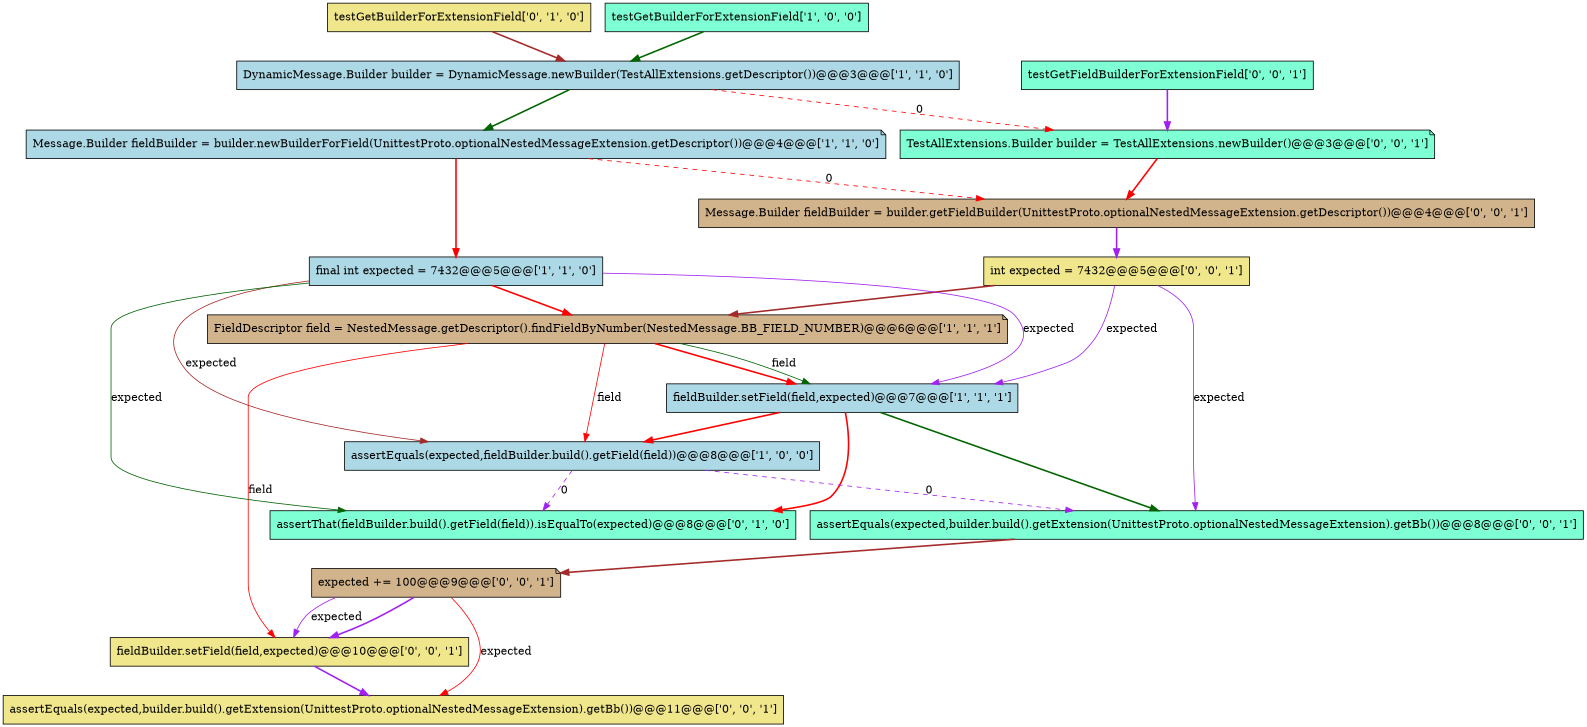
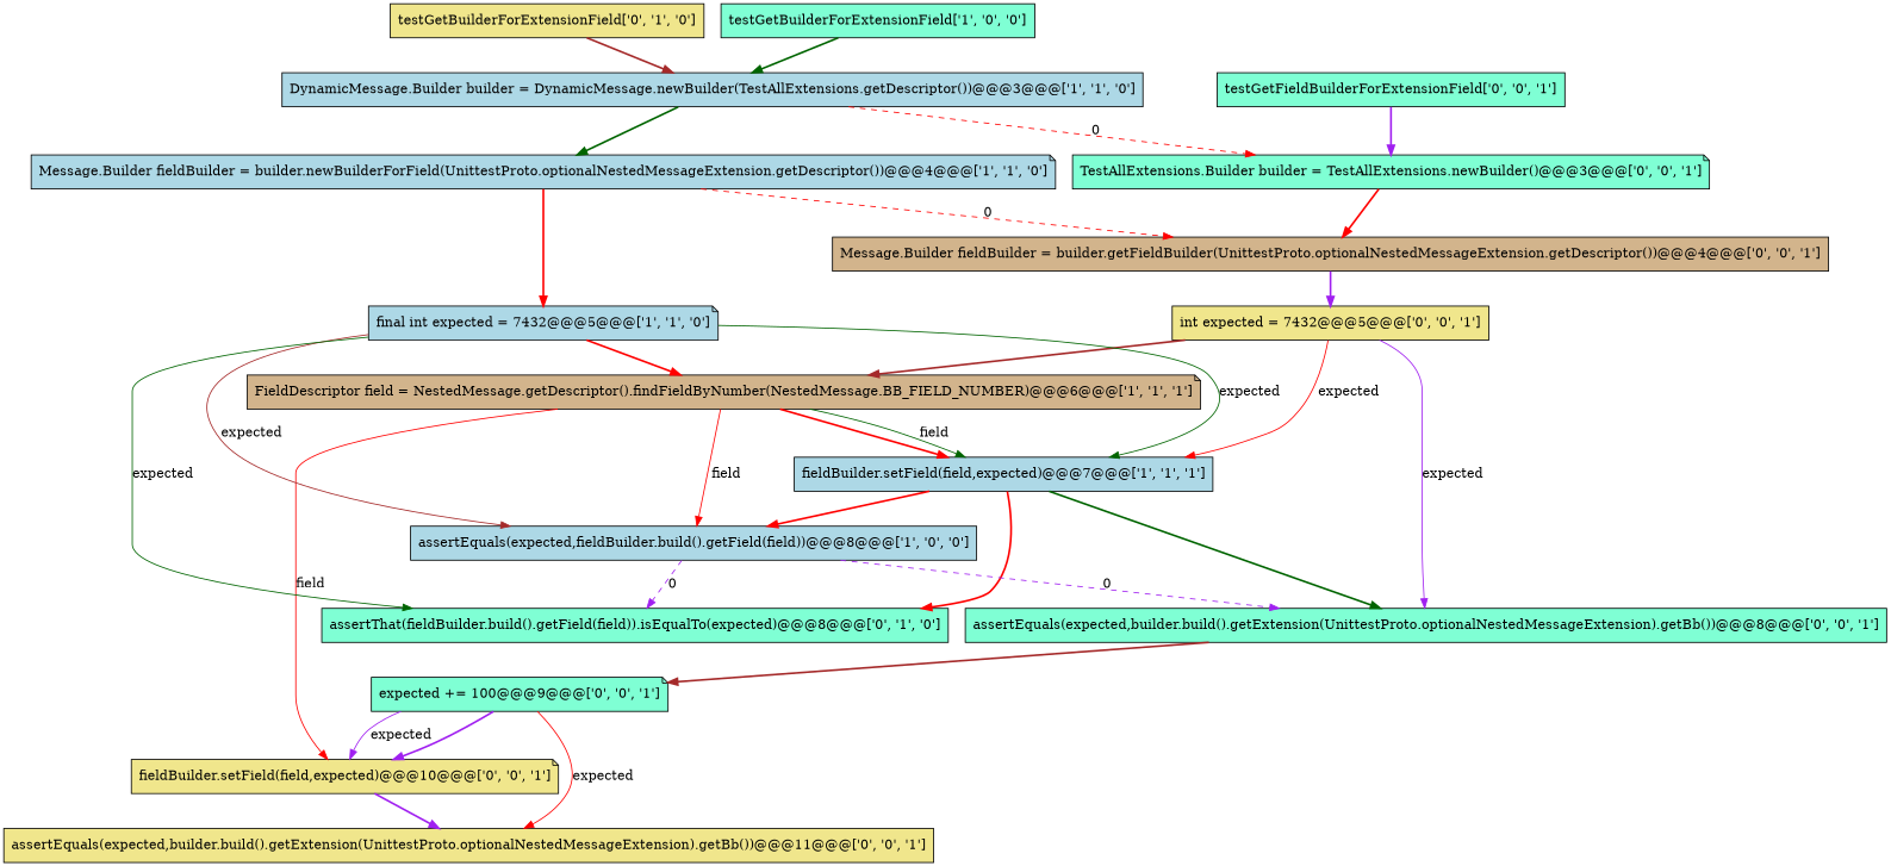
  digraph {
    node [fillcolor=aquamarine shape=box style=filled]
    edge [color=red style=bold]
    n1 [fillcolor=khaki label="int expected = 7432@@@5@@@['0', '0', '1']"]
    n2 [fillcolor=tan label="FieldDescriptor field = NestedMessage.getDescriptor().findFieldByNumber(NestedMessage.BB_FIELD_NUMBER)@@@6@@@['1', '1', '1']" shape=note]
    n3 [label="assertEquals(expected,builder.build().getExtension(UnittestProto.optionalNestedMessageExtension).getBb())@@@8@@@['0', '0', '1']"]
    n4 [fillcolor=lightblue label="fieldBuilder.setField(field,expected)@@@7@@@['1', '1', '1']"]
    n5 [fillcolor=lightblue label="assertEquals(expected,fieldBuilder.build().getField(field))@@@8@@@['1', '0', '0']"]
-   n6 [fillcolor=khaki label="fieldBuilder.setField(field,expected)@@@10@@@['0', '0', '1']"]
-   n7 [fillcolor=tan label="expected += 100@@@9@@@['0', '0', '1']" shape=note]
+   n6 [fillcolor=khaki label="fieldBuilder.setField(field,expected)@@@10@@@['0', '0', '1']" shape=note]
+   n7 [label="expected += 100@@@9@@@['0', '0', '1']" shape=note]
    n8 [label="assertThat(fieldBuilder.build().getField(field)).isEqualTo(expected)@@@8@@@['0', '1', '0']"]
    n9 [fillcolor=khaki label="assertEquals(expected,builder.build().getExtension(UnittestProto.optionalNestedMessageExtension).getBb())@@@11@@@['0', '0', '1']"]
    n10 [fillcolor=lightblue label="Message.Builder fieldBuilder = builder.newBuilderForField(UnittestProto.optionalNestedMessageExtension.getDescriptor())@@@4@@@['1', '1', '0']" shape=note]
    n11 [fillcolor=tan label="Message.Builder fieldBuilder = builder.getFieldBuilder(UnittestProto.optionalNestedMessageExtension.getDescriptor())@@@4@@@['0', '0', '1']"]
-   n12 [fillcolor=lightblue label="final int expected = 7432@@@5@@@['1', '1', '0']"]
+   n12 [fillcolor=lightblue label="final int expected = 7432@@@5@@@['1', '1', '0']" shape=note]
    n13 [fillcolor=khaki label="testGetBuilderForExtensionField['0', '1', '0']"]
    n14 [fillcolor=lightblue label="DynamicMessage.Builder builder = DynamicMessage.newBuilder(TestAllExtensions.getDescriptor())@@@3@@@['1', '1', '0']"]
    n15 [label="TestAllExtensions.Builder builder = TestAllExtensions.newBuilder()@@@3@@@['0', '0', '1']" shape=note]
    n16 [label="testGetBuilderForExtensionField['1', '0', '0']"]
    n17 [label="testGetFieldBuilderForExtensionField['0', '0', '1']"]
    n1 -> n2 [color=brown]
    n1 -> n3 [color=purple label=expected style=solid]
-   n1 -> n4 [color=purple label=expected style=solid]
+   n1 -> n4 [label=expected style=solid]
    n2 -> n4
    n2 -> n4 [color=darkgreen label=field style=solid]
    n2 -> n5 [label=field style=solid]
    n2 -> n6 [label=field style=solid]
    n3 -> n7 [color=brown]
    n4 -> n3 [color=darkgreen]
    n4 -> n5
    n4 -> n8
    n5 -> n3 [color=purple label=0 style=dashed]
    n5 -> n8 [color=purple label=0 style=dashed]
    n6 -> n9 [color=purple]
    n7 -> n6 [color=purple]
    n7 -> n6 [color=purple label=expected style=solid]
    n7 -> n9 [label=expected style=solid]
    n10 -> n11 [label=0 style=dashed]
    n10 -> n12
    n11 -> n1 [color=purple]
    n12 -> n2
-   n12 -> n4 [color=purple label=expected style=solid]
+   n12 -> n4 [color=darkgreen label=expected style=solid]
    n12 -> n5 [color=brown label=expected style=solid]
    n12 -> n8 [color=darkgreen label=expected style=solid]
    n13 -> n14 [color=brown]
    n14 -> n10 [color=darkgreen]
    n14 -> n15 [label=0 style=dashed]
    n15 -> n11
    n16 -> n14 [color=darkgreen]
    n17 -> n15 [color=purple]
  }
